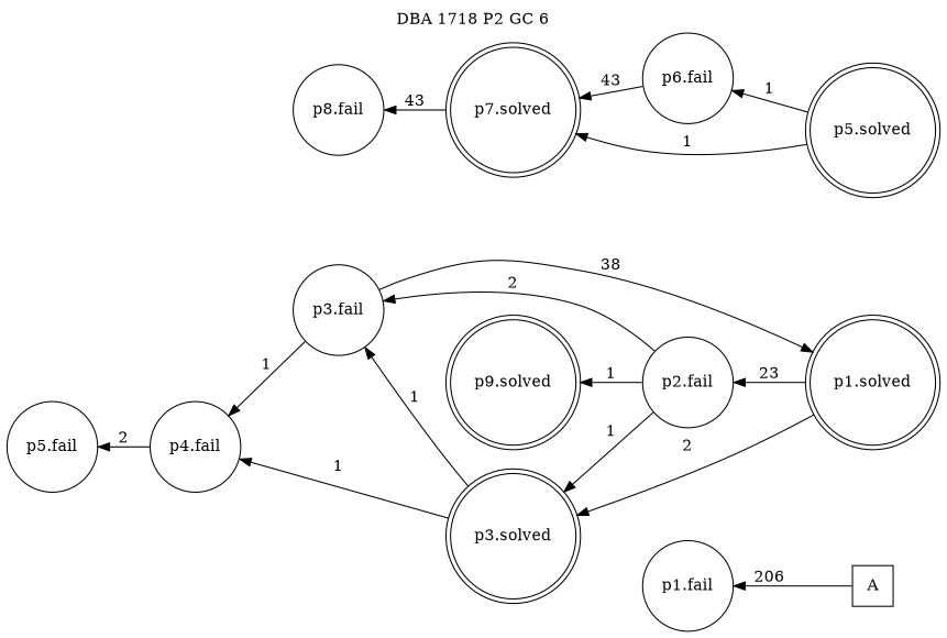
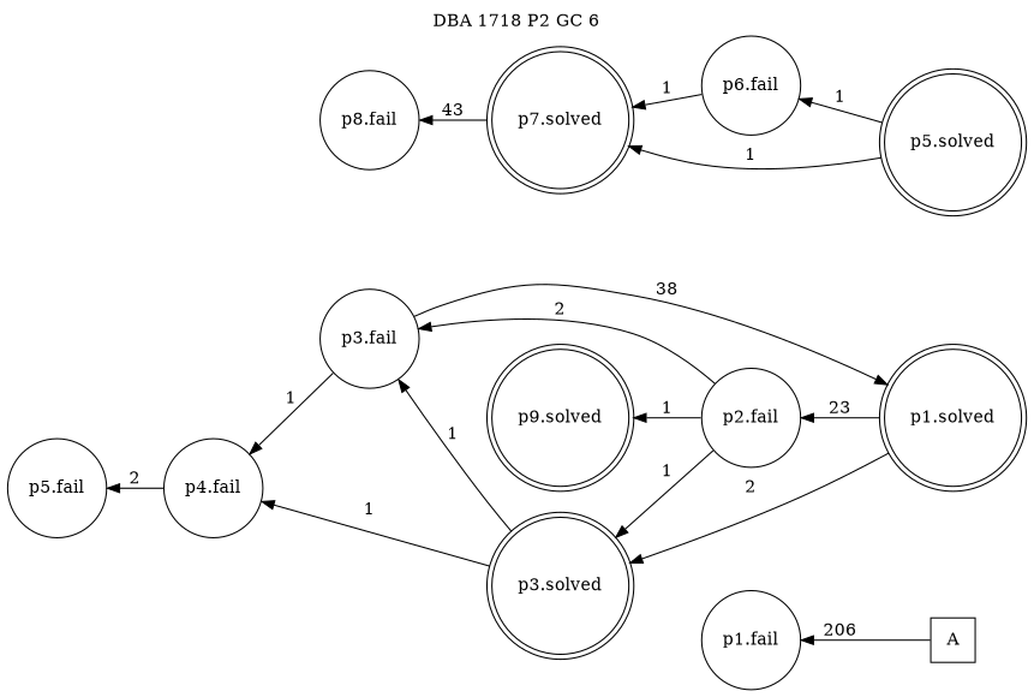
  digraph {
    label=" DBA 1718 P2 GC 6 "
    labelloc=tl
    rankdir=RL
    node [shape=circle]
    n1 [label=A shape=square]
    n2 [label="p1.fail"]
    n3 [label="p1.solved" shape=doublecircle]
    n4 [label="p2.fail"]
    n5 [label="p3.solved" shape=doublecircle]
    n6 [label="p3.fail"]
    n7 [label="p9.solved" shape=doublecircle]
    n8 [label="p4.fail"]
    n9 [label="p5.fail"]
    n10 [label="p5.solved" shape=doublecircle]
    n11 [label="p6.fail"]
    n12 [label="p7.solved" shape=doublecircle]
    n13 [label="p8.fail"]
    n1 -> n2 [label=206]
    n3 -> n4 [label=23]
    n3 -> n5 [label=2]
    n4 -> n5 [label=1]
    n4 -> n6 [label=2]
    n4 -> n7 [label=1]
    n5 -> n6 [label=1]
    n5 -> n8 [label=1]
    n6 -> n3 [label=38]
    n6 -> n8 [label=1]
    n8 -> n9 [label=2]
    n10 -> n11 [label=1]
    n10 -> n12 [label=1]
-   n11 -> n12 [label=43]
+   n11 -> n12 [label=1]
    n12 -> n13 [label=43]
  }
